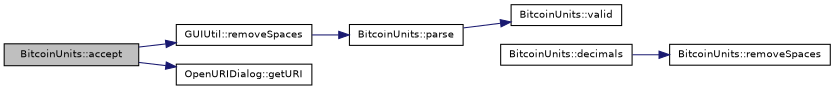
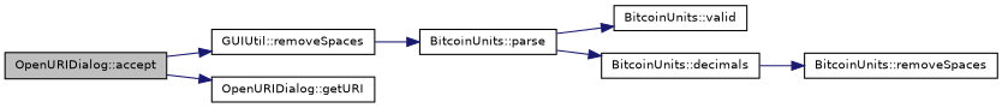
  digraph {
    rankdir=LR
    node [color=black fillcolor=white fontname=Helvetica fontsize=10 shape=record style=filled]
    edge [color=midnightblue fontname=Helvetica fontsize=10 labelfontname=Helvetica labelfontsize=10 style=solid]
-   n1 [fillcolor=grey75 fontcolor=black height=0.2 label="BitcoinUnits::accept" width=0.4]
+   n1 [fillcolor=grey75 fontcolor=black height=0.2 label="OpenURIDialog::accept" width=0.4]
    n2 [height=0.2 label="GUIUtil::removeSpaces" width=0.4]
    n3 [height=0.2 label="OpenURIDialog::getURI" width=0.4]
    n4 [height=0.2 label="BitcoinUnits::parse" width=0.4]
    n5 [height=0.2 label="BitcoinUnits::valid" width=0.4]
    n6 [height=0.2 label="BitcoinUnits::decimals" width=0.4]
    n7 [height=0.2 label="BitcoinUnits::removeSpaces" width=0.4]
    n1 -> n2
    n1 -> n3
    n2 -> n4
    n4 -> n5
+   n4 -> n6
    n6 -> n7
  }
